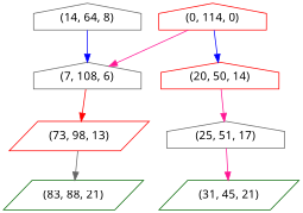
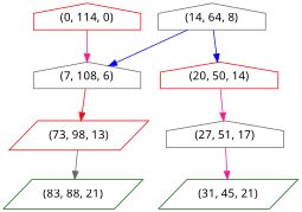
  digraph {
    fontname="Noto Sans"
    node [color=gray40 fontname="Noto Sans" shape=house]
    edge [color=deeppink fontname="Noto Sans"]
    "(7, 108, 6)"
    "(0, 114, 0)" [color=red]
    "(73, 98, 13)" [color=red shape=parallelogram]
    "(14, 64, 8)"
    n5 [color=red label="(20, 50, 14)"]
    "(83, 88, 21)" [color=darkgreen shape=parallelogram]
-   "(27, 51, 17)" [label="(25, 51, 17)"]
+   "(27, 51, 17)"
    "(31, 45, 21)" [color=darkgreen shape=parallelogram]
    "(7, 108, 6)" -> "(73, 98, 13)" [color=red]
    "(0, 114, 0)" -> "(7, 108, 6)"
    "(73, 98, 13)" -> "(83, 88, 21)" [color=gray40]
    "(14, 64, 8)" -> "(7, 108, 6)" [color=blue]
-   "(0, 114, 0)" -> n5 [color=blue]
+   "(14, 64, 8)" -> n5 [color=blue]
    n5 -> "(27, 51, 17)"
    "(27, 51, 17)" -> "(31, 45, 21)"
  }
